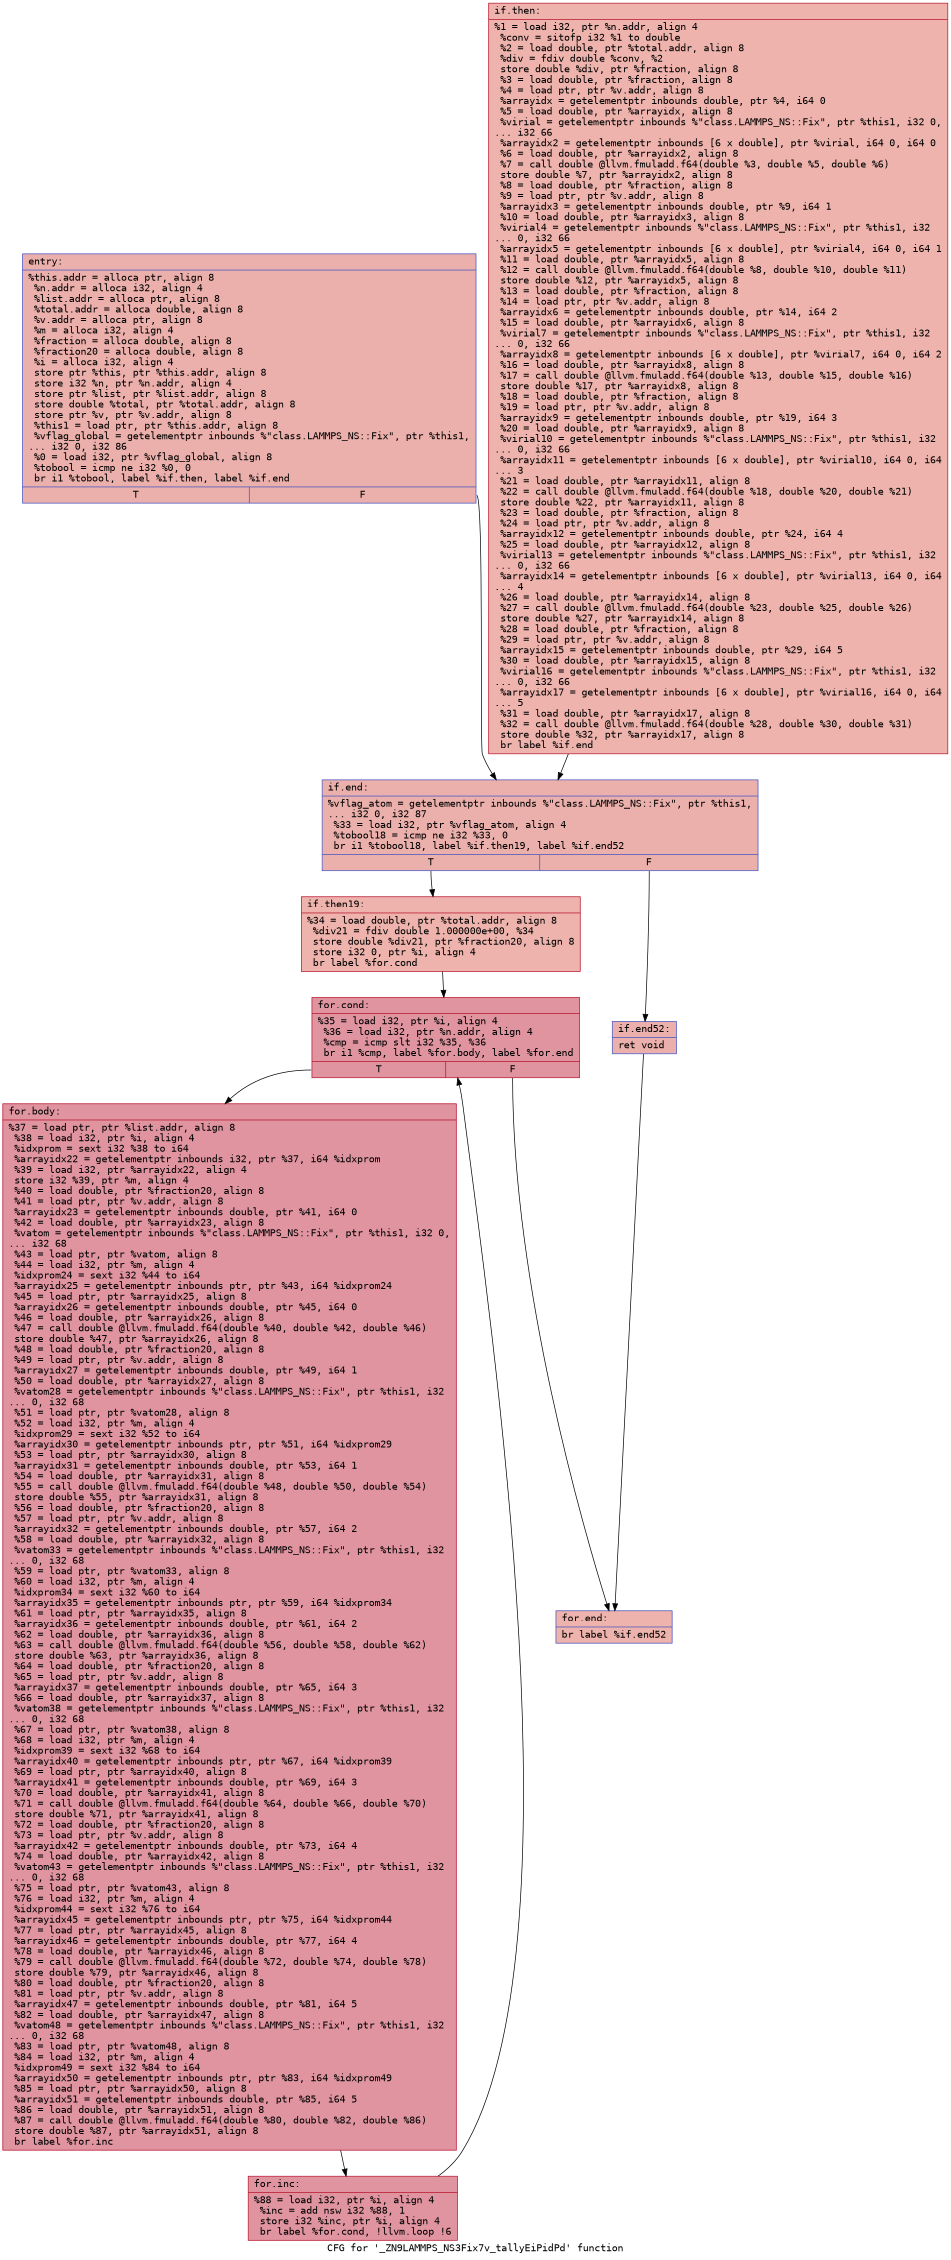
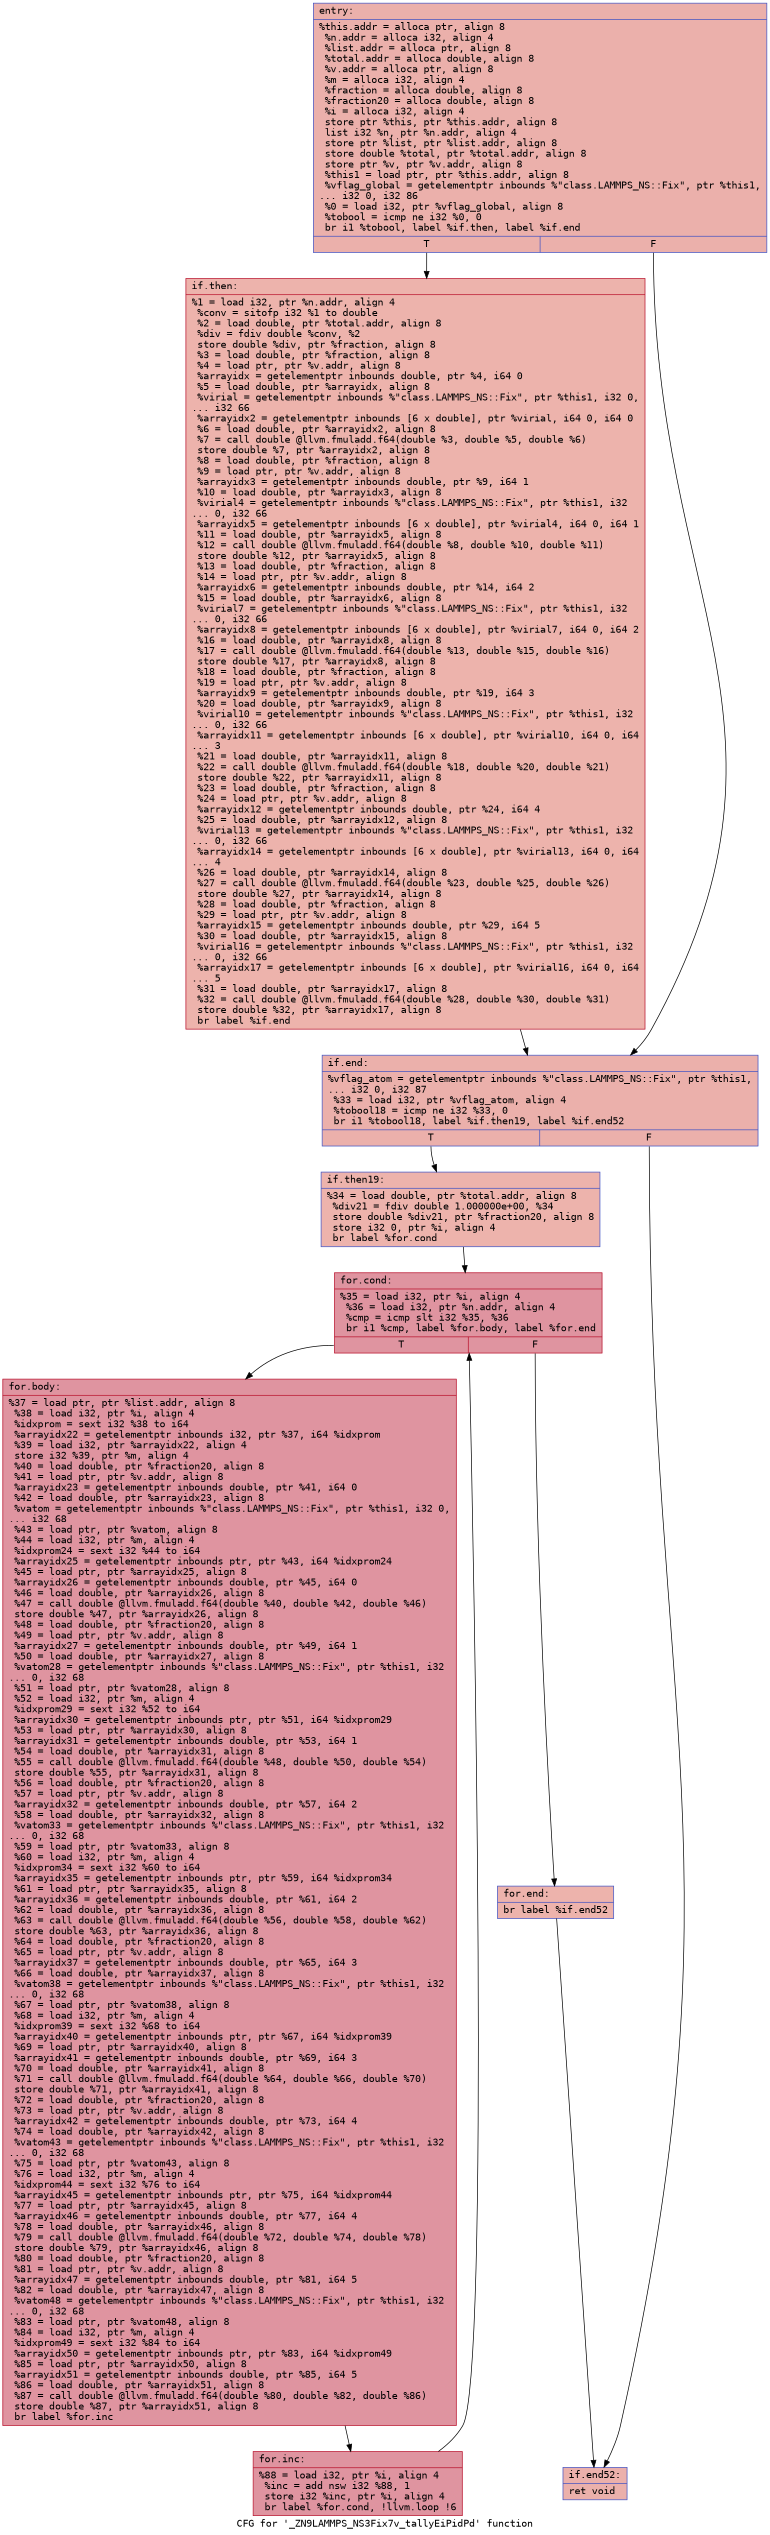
  digraph {
    fontname="DejaVu Sans Mono"
    label="CFG for '_ZN9LAMMPS_NS3Fix7v_tallyEiPidPd' function"
    node [color="#3d50c3ff" fillcolor="#d24b4070" fontname="DejaVu Sans Mono" shape=record style=filled]
    edge [fontname="DejaVu Sans Mono"]
-   n1 [label="{entry:\l|  %this.addr = alloca ptr, align 8\l  %n.addr = alloca i32, align 4\l  %list.addr = alloca ptr, align 8\l  %total.addr = alloca double, align 8\l  %v.addr = alloca ptr, align 8\l  %m = alloca i32, align 4\l  %fraction = alloca double, align 8\l  %fraction20 = alloca double, align 8\l  %i = alloca i32, align 4\l  store ptr %this, ptr %this.addr, align 8\l  store i32 %n, ptr %n.addr, align 4\l  store ptr %list, ptr %list.addr, align 8\l  store double %total, ptr %total.addr, align 8\l  store ptr %v, ptr %v.addr, align 8\l  %this1 = load ptr, ptr %this.addr, align 8\l  %vflag_global = getelementptr inbounds %\"class.LAMMPS_NS::Fix\", ptr %this1,\l... i32 0, i32 86\l  %0 = load i32, ptr %vflag_global, align 8\l  %tobool = icmp ne i32 %0, 0\l  br i1 %tobool, label %if.then, label %if.end\l|{<s0>T|<s1>F}}"]
+   n1 [label="{entry:\l|  %this.addr = alloca ptr, align 8\l  %n.addr = alloca i32, align 4\l  %list.addr = alloca ptr, align 8\l  %total.addr = alloca double, align 8\l  %v.addr = alloca ptr, align 8\l  %m = alloca i32, align 4\l  %fraction = alloca double, align 8\l  %fraction20 = alloca double, align 8\l  %i = alloca i32, align 4\l  store ptr %this, ptr %this.addr, align 8\l  list i32 %n, ptr %n.addr, align 4\l  store ptr %list, ptr %list.addr, align 8\l  store double %total, ptr %total.addr, align 8\l  store ptr %v, ptr %v.addr, align 8\l  %this1 = load ptr, ptr %this.addr, align 8\l  %vflag_global = getelementptr inbounds %\"class.LAMMPS_NS::Fix\", ptr %this1,\l... i32 0, i32 86\l  %0 = load i32, ptr %vflag_global, align 8\l  %tobool = icmp ne i32 %0, 0\l  br i1 %tobool, label %if.then, label %if.end\l|{<s0>T|<s1>F}}"]
    n2 [color="#b70d28ff" fillcolor="#d6524470" label="{if.then:\l|  %1 = load i32, ptr %n.addr, align 4\l  %conv = sitofp i32 %1 to double\l  %2 = load double, ptr %total.addr, align 8\l  %div = fdiv double %conv, %2\l  store double %div, ptr %fraction, align 8\l  %3 = load double, ptr %fraction, align 8\l  %4 = load ptr, ptr %v.addr, align 8\l  %arrayidx = getelementptr inbounds double, ptr %4, i64 0\l  %5 = load double, ptr %arrayidx, align 8\l  %virial = getelementptr inbounds %\"class.LAMMPS_NS::Fix\", ptr %this1, i32 0,\l... i32 66\l  %arrayidx2 = getelementptr inbounds [6 x double], ptr %virial, i64 0, i64 0\l  %6 = load double, ptr %arrayidx2, align 8\l  %7 = call double @llvm.fmuladd.f64(double %3, double %5, double %6)\l  store double %7, ptr %arrayidx2, align 8\l  %8 = load double, ptr %fraction, align 8\l  %9 = load ptr, ptr %v.addr, align 8\l  %arrayidx3 = getelementptr inbounds double, ptr %9, i64 1\l  %10 = load double, ptr %arrayidx3, align 8\l  %virial4 = getelementptr inbounds %\"class.LAMMPS_NS::Fix\", ptr %this1, i32\l... 0, i32 66\l  %arrayidx5 = getelementptr inbounds [6 x double], ptr %virial4, i64 0, i64 1\l  %11 = load double, ptr %arrayidx5, align 8\l  %12 = call double @llvm.fmuladd.f64(double %8, double %10, double %11)\l  store double %12, ptr %arrayidx5, align 8\l  %13 = load double, ptr %fraction, align 8\l  %14 = load ptr, ptr %v.addr, align 8\l  %arrayidx6 = getelementptr inbounds double, ptr %14, i64 2\l  %15 = load double, ptr %arrayidx6, align 8\l  %virial7 = getelementptr inbounds %\"class.LAMMPS_NS::Fix\", ptr %this1, i32\l... 0, i32 66\l  %arrayidx8 = getelementptr inbounds [6 x double], ptr %virial7, i64 0, i64 2\l  %16 = load double, ptr %arrayidx8, align 8\l  %17 = call double @llvm.fmuladd.f64(double %13, double %15, double %16)\l  store double %17, ptr %arrayidx8, align 8\l  %18 = load double, ptr %fraction, align 8\l  %19 = load ptr, ptr %v.addr, align 8\l  %arrayidx9 = getelementptr inbounds double, ptr %19, i64 3\l  %20 = load double, ptr %arrayidx9, align 8\l  %virial10 = getelementptr inbounds %\"class.LAMMPS_NS::Fix\", ptr %this1, i32\l... 0, i32 66\l  %arrayidx11 = getelementptr inbounds [6 x double], ptr %virial10, i64 0, i64\l... 3\l  %21 = load double, ptr %arrayidx11, align 8\l  %22 = call double @llvm.fmuladd.f64(double %18, double %20, double %21)\l  store double %22, ptr %arrayidx11, align 8\l  %23 = load double, ptr %fraction, align 8\l  %24 = load ptr, ptr %v.addr, align 8\l  %arrayidx12 = getelementptr inbounds double, ptr %24, i64 4\l  %25 = load double, ptr %arrayidx12, align 8\l  %virial13 = getelementptr inbounds %\"class.LAMMPS_NS::Fix\", ptr %this1, i32\l... 0, i32 66\l  %arrayidx14 = getelementptr inbounds [6 x double], ptr %virial13, i64 0, i64\l... 4\l  %26 = load double, ptr %arrayidx14, align 8\l  %27 = call double @llvm.fmuladd.f64(double %23, double %25, double %26)\l  store double %27, ptr %arrayidx14, align 8\l  %28 = load double, ptr %fraction, align 8\l  %29 = load ptr, ptr %v.addr, align 8\l  %arrayidx15 = getelementptr inbounds double, ptr %29, i64 5\l  %30 = load double, ptr %arrayidx15, align 8\l  %virial16 = getelementptr inbounds %\"class.LAMMPS_NS::Fix\", ptr %this1, i32\l... 0, i32 66\l  %arrayidx17 = getelementptr inbounds [6 x double], ptr %virial16, i64 0, i64\l... 5\l  %31 = load double, ptr %arrayidx17, align 8\l  %32 = call double @llvm.fmuladd.f64(double %28, double %30, double %31)\l  store double %32, ptr %arrayidx17, align 8\l  br label %if.end\l}"]
    n3 [label="{if.end:\l|  %vflag_atom = getelementptr inbounds %\"class.LAMMPS_NS::Fix\", ptr %this1,\l... i32 0, i32 87\l  %33 = load i32, ptr %vflag_atom, align 4\l  %tobool18 = icmp ne i32 %33, 0\l  br i1 %tobool18, label %if.then19, label %if.end52\l|{<s0>T|<s1>F}}"]
-   n4 [color="#b70d28ff" fillcolor="#d6524470" label="{if.then19:\l|  %34 = load double, ptr %total.addr, align 8\l  %div21 = fdiv double 1.000000e+00, %34\l  store double %div21, ptr %fraction20, align 8\l  store i32 0, ptr %i, align 4\l  br label %for.cond\l}"]
+   n4 [fillcolor="#d6524470" label="{if.then19:\l|  %34 = load double, ptr %total.addr, align 8\l  %div21 = fdiv double 1.000000e+00, %34\l  store double %div21, ptr %fraction20, align 8\l  store i32 0, ptr %i, align 4\l  br label %for.cond\l}"]
    n5 [label="{if.end52:\l|  ret void\l}"]
    n6 [color="#b70d28ff" fillcolor="#b70d2870" label="{for.cond:\l|  %35 = load i32, ptr %i, align 4\l  %36 = load i32, ptr %n.addr, align 4\l  %cmp = icmp slt i32 %35, %36\l  br i1 %cmp, label %for.body, label %for.end\l|{<s0>T|<s1>F}}"]
    n7 [color="#b70d28ff" fillcolor="#b70d2870" label="{for.body:\l|  %37 = load ptr, ptr %list.addr, align 8\l  %38 = load i32, ptr %i, align 4\l  %idxprom = sext i32 %38 to i64\l  %arrayidx22 = getelementptr inbounds i32, ptr %37, i64 %idxprom\l  %39 = load i32, ptr %arrayidx22, align 4\l  store i32 %39, ptr %m, align 4\l  %40 = load double, ptr %fraction20, align 8\l  %41 = load ptr, ptr %v.addr, align 8\l  %arrayidx23 = getelementptr inbounds double, ptr %41, i64 0\l  %42 = load double, ptr %arrayidx23, align 8\l  %vatom = getelementptr inbounds %\"class.LAMMPS_NS::Fix\", ptr %this1, i32 0,\l... i32 68\l  %43 = load ptr, ptr %vatom, align 8\l  %44 = load i32, ptr %m, align 4\l  %idxprom24 = sext i32 %44 to i64\l  %arrayidx25 = getelementptr inbounds ptr, ptr %43, i64 %idxprom24\l  %45 = load ptr, ptr %arrayidx25, align 8\l  %arrayidx26 = getelementptr inbounds double, ptr %45, i64 0\l  %46 = load double, ptr %arrayidx26, align 8\l  %47 = call double @llvm.fmuladd.f64(double %40, double %42, double %46)\l  store double %47, ptr %arrayidx26, align 8\l  %48 = load double, ptr %fraction20, align 8\l  %49 = load ptr, ptr %v.addr, align 8\l  %arrayidx27 = getelementptr inbounds double, ptr %49, i64 1\l  %50 = load double, ptr %arrayidx27, align 8\l  %vatom28 = getelementptr inbounds %\"class.LAMMPS_NS::Fix\", ptr %this1, i32\l... 0, i32 68\l  %51 = load ptr, ptr %vatom28, align 8\l  %52 = load i32, ptr %m, align 4\l  %idxprom29 = sext i32 %52 to i64\l  %arrayidx30 = getelementptr inbounds ptr, ptr %51, i64 %idxprom29\l  %53 = load ptr, ptr %arrayidx30, align 8\l  %arrayidx31 = getelementptr inbounds double, ptr %53, i64 1\l  %54 = load double, ptr %arrayidx31, align 8\l  %55 = call double @llvm.fmuladd.f64(double %48, double %50, double %54)\l  store double %55, ptr %arrayidx31, align 8\l  %56 = load double, ptr %fraction20, align 8\l  %57 = load ptr, ptr %v.addr, align 8\l  %arrayidx32 = getelementptr inbounds double, ptr %57, i64 2\l  %58 = load double, ptr %arrayidx32, align 8\l  %vatom33 = getelementptr inbounds %\"class.LAMMPS_NS::Fix\", ptr %this1, i32\l... 0, i32 68\l  %59 = load ptr, ptr %vatom33, align 8\l  %60 = load i32, ptr %m, align 4\l  %idxprom34 = sext i32 %60 to i64\l  %arrayidx35 = getelementptr inbounds ptr, ptr %59, i64 %idxprom34\l  %61 = load ptr, ptr %arrayidx35, align 8\l  %arrayidx36 = getelementptr inbounds double, ptr %61, i64 2\l  %62 = load double, ptr %arrayidx36, align 8\l  %63 = call double @llvm.fmuladd.f64(double %56, double %58, double %62)\l  store double %63, ptr %arrayidx36, align 8\l  %64 = load double, ptr %fraction20, align 8\l  %65 = load ptr, ptr %v.addr, align 8\l  %arrayidx37 = getelementptr inbounds double, ptr %65, i64 3\l  %66 = load double, ptr %arrayidx37, align 8\l  %vatom38 = getelementptr inbounds %\"class.LAMMPS_NS::Fix\", ptr %this1, i32\l... 0, i32 68\l  %67 = load ptr, ptr %vatom38, align 8\l  %68 = load i32, ptr %m, align 4\l  %idxprom39 = sext i32 %68 to i64\l  %arrayidx40 = getelementptr inbounds ptr, ptr %67, i64 %idxprom39\l  %69 = load ptr, ptr %arrayidx40, align 8\l  %arrayidx41 = getelementptr inbounds double, ptr %69, i64 3\l  %70 = load double, ptr %arrayidx41, align 8\l  %71 = call double @llvm.fmuladd.f64(double %64, double %66, double %70)\l  store double %71, ptr %arrayidx41, align 8\l  %72 = load double, ptr %fraction20, align 8\l  %73 = load ptr, ptr %v.addr, align 8\l  %arrayidx42 = getelementptr inbounds double, ptr %73, i64 4\l  %74 = load double, ptr %arrayidx42, align 8\l  %vatom43 = getelementptr inbounds %\"class.LAMMPS_NS::Fix\", ptr %this1, i32\l... 0, i32 68\l  %75 = load ptr, ptr %vatom43, align 8\l  %76 = load i32, ptr %m, align 4\l  %idxprom44 = sext i32 %76 to i64\l  %arrayidx45 = getelementptr inbounds ptr, ptr %75, i64 %idxprom44\l  %77 = load ptr, ptr %arrayidx45, align 8\l  %arrayidx46 = getelementptr inbounds double, ptr %77, i64 4\l  %78 = load double, ptr %arrayidx46, align 8\l  %79 = call double @llvm.fmuladd.f64(double %72, double %74, double %78)\l  store double %79, ptr %arrayidx46, align 8\l  %80 = load double, ptr %fraction20, align 8\l  %81 = load ptr, ptr %v.addr, align 8\l  %arrayidx47 = getelementptr inbounds double, ptr %81, i64 5\l  %82 = load double, ptr %arrayidx47, align 8\l  %vatom48 = getelementptr inbounds %\"class.LAMMPS_NS::Fix\", ptr %this1, i32\l... 0, i32 68\l  %83 = load ptr, ptr %vatom48, align 8\l  %84 = load i32, ptr %m, align 4\l  %idxprom49 = sext i32 %84 to i64\l  %arrayidx50 = getelementptr inbounds ptr, ptr %83, i64 %idxprom49\l  %85 = load ptr, ptr %arrayidx50, align 8\l  %arrayidx51 = getelementptr inbounds double, ptr %85, i64 5\l  %86 = load double, ptr %arrayidx51, align 8\l  %87 = call double @llvm.fmuladd.f64(double %80, double %82, double %86)\l  store double %87, ptr %arrayidx51, align 8\l  br label %for.inc\l}"]
    n8 [fillcolor="#d6524470" label="{for.end:\l|  br label %if.end52\l}"]
    n9 [color="#b70d28ff" fillcolor="#b70d2870" label="{for.inc:\l|  %88 = load i32, ptr %i, align 4\l  %inc = add nsw i32 %88, 1\l  store i32 %inc, ptr %i, align 4\l  br label %for.cond, !llvm.loop !6\l}"]
+   n1 -> n2 [tailport=s0]
    n1 -> n3 [tailport=s1]
    n2 -> n3
    n3 -> n4 [tailport=s0]
    n3 -> n5 [tailport=s1]
    n4 -> n6
    n6 -> n7 [tailport=s0]
    n6 -> n8 [tailport=s1]
    n7 -> n9
-   n5 -> n8
+   n8 -> n5
    n9 -> n6
  }
